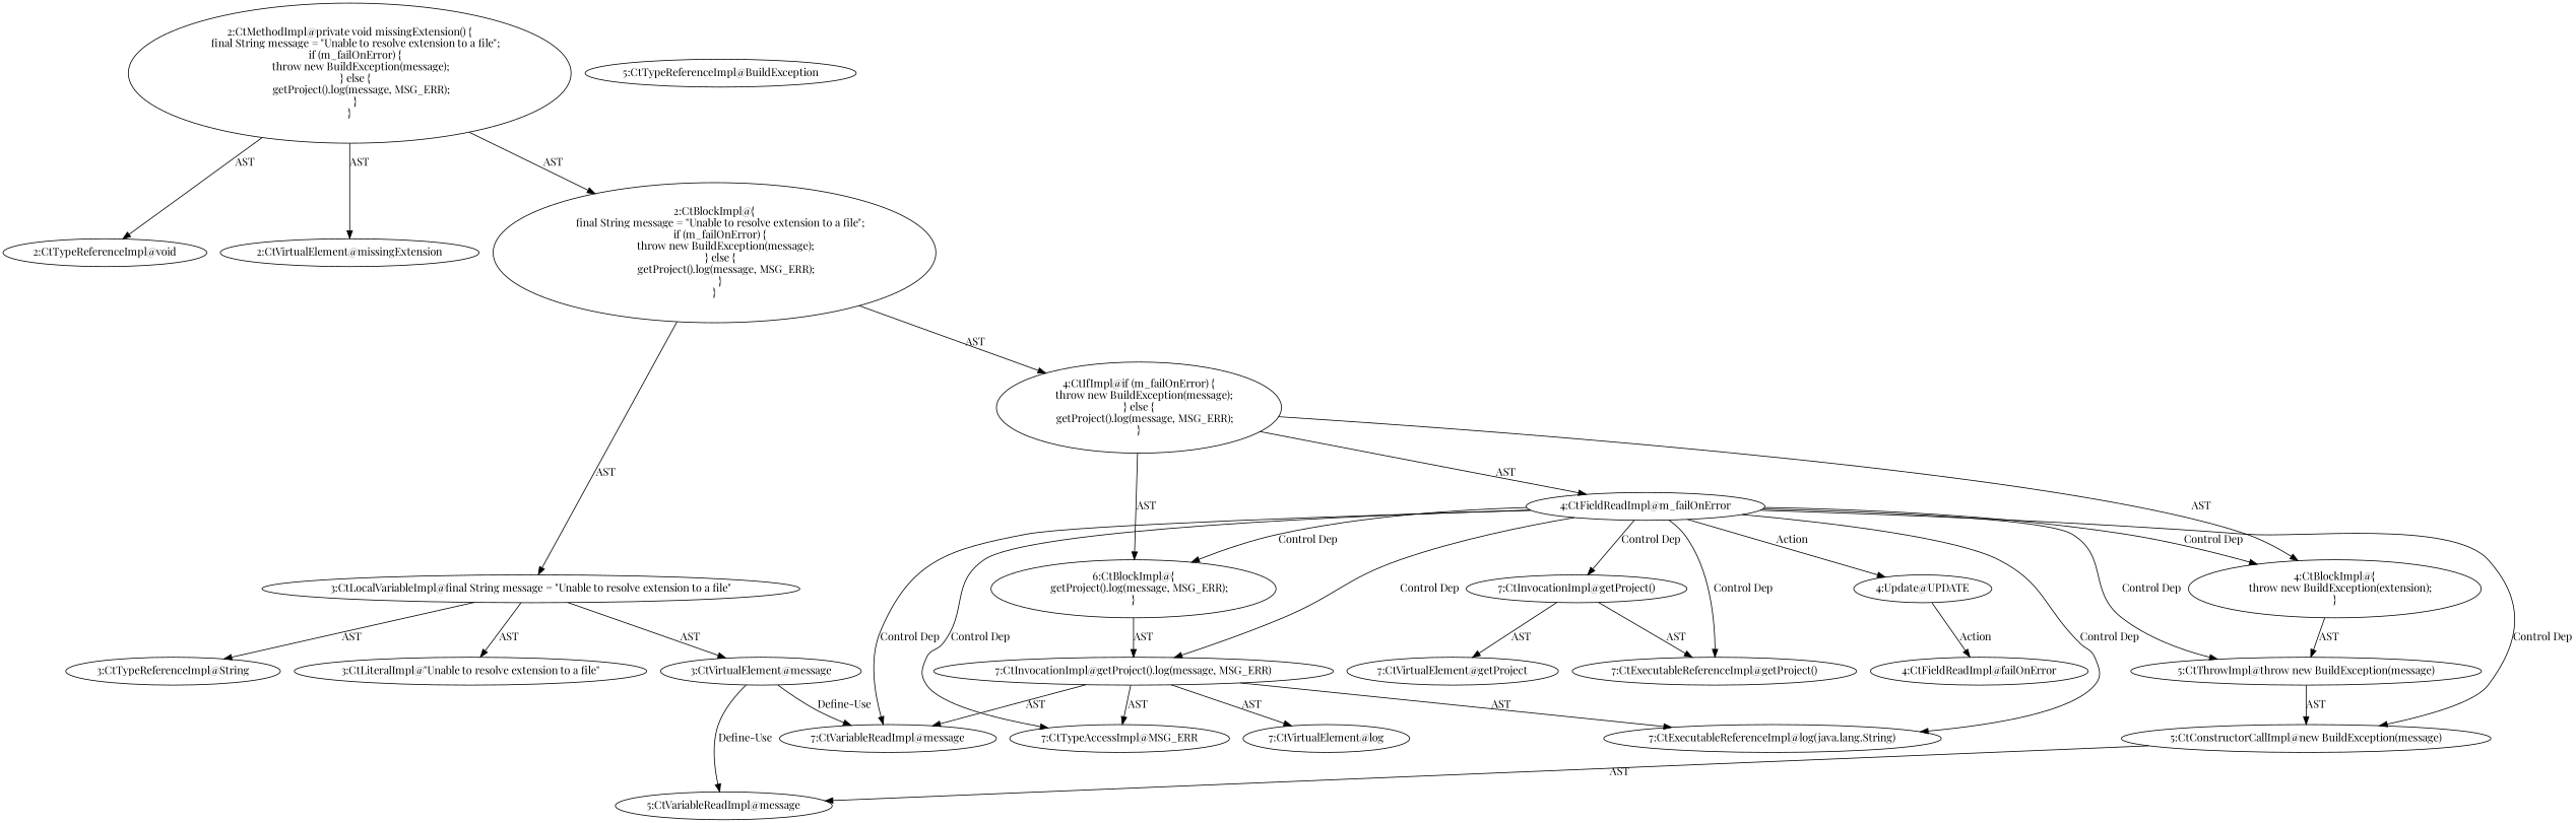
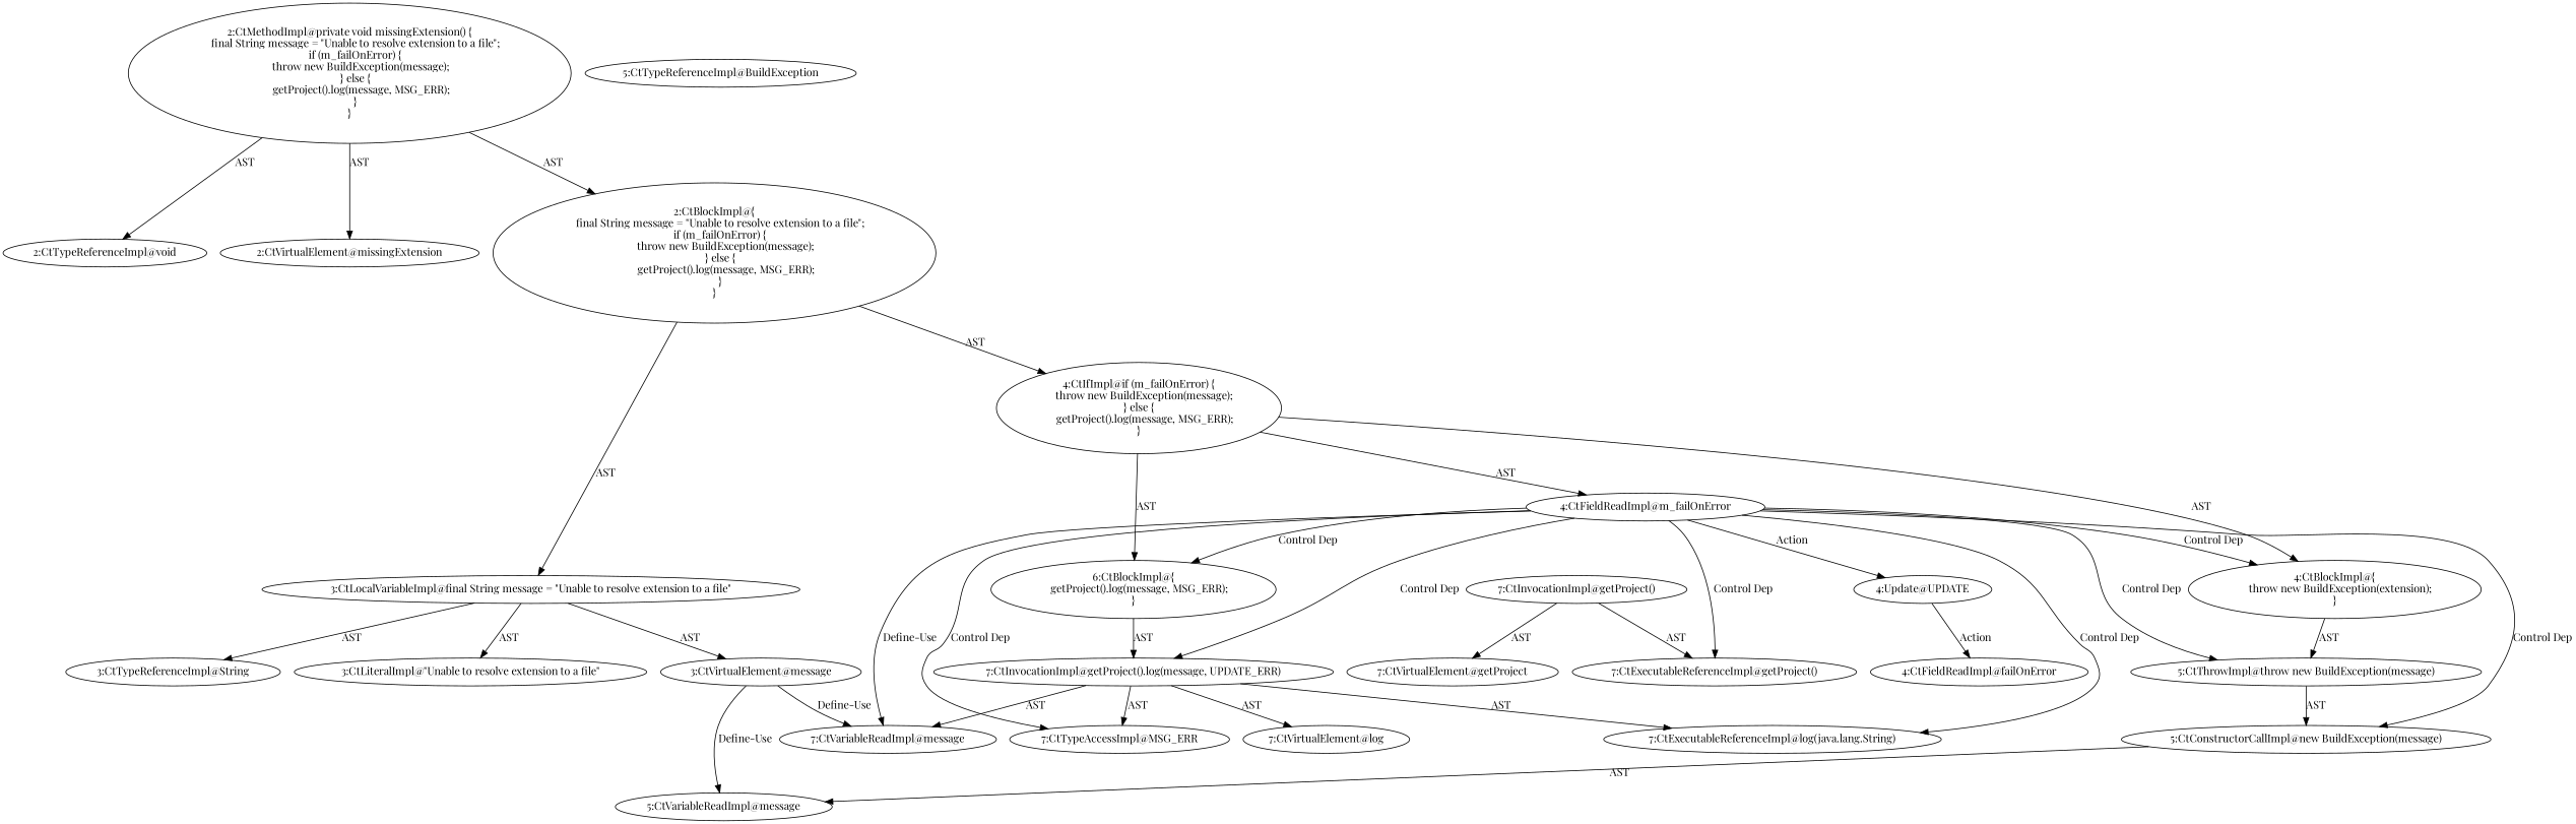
  digraph {
    fontname="Playfair Display"
    node [fontname="Playfair Display" shape=ellipse]
    edge [fontname="Playfair Display"]
    n1 [label="2:CtTypeReferenceImpl@void"]
    n2 [label="2:CtVirtualElement@missingExtension"]
    n3 [label="3:CtTypeReferenceImpl@String"]
    n4 [label="3:CtLiteralImpl@\"Unable to resolve extension to a file\""]
    n5 [label="3:CtVirtualElement@message"]
    n6 [label="5:CtVariableReadImpl@message"]
    n7 [label="7:CtVariableReadImpl@message"]
    n8 [label="3:CtLocalVariableImpl@final String message = \"Unable to resolve extension to a file\""]
    n9 [label="4:CtFieldReadImpl@m_failOnError"]
    n10 [label="5:CtConstructorCallImpl@new BuildException(message)"]
    n11 [label="5:CtThrowImpl@throw new BuildException(message)"]
    n12 [label="4:CtBlockImpl@\{\n    throw new BuildException(extension);\n\}"]
    n13 [label="7:CtExecutableReferenceImpl@log(java.lang.String)"]
    n14 [label="7:CtExecutableReferenceImpl@getProject()"]
    n15 [label="7:CtInvocationImpl@getProject()"]
    n16 [label="7:CtTypeAccessImpl@MSG_ERR"]
-   n17 [label="7:CtInvocationImpl@getProject().log(message, MSG_ERR)"]
+   n17 [label="7:CtInvocationImpl@getProject().log(message, UPDATE_ERR)"]
    n18 [label="6:CtBlockImpl@\{\n    getProject().log(message, MSG_ERR);\n\}"]
    n19 [label="4:Update@UPDATE"]
    n20 [label="7:CtVirtualElement@getProject"]
    n21 [label="7:CtVirtualElement@log"]
    n22 [label="4:CtFieldReadImpl@failOnError"]
    n23 [label="5:CtTypeReferenceImpl@BuildException"]
    n24 [label="4:CtIfImpl@if (m_failOnError) \{\n    throw new BuildException(message);\n\} else \{\n    getProject().log(message, MSG_ERR);\n\}"]
    n25 [label="2:CtBlockImpl@\{\n    final String message = \"Unable to resolve extension to a file\";\n    if (m_failOnError) \{\n        throw new BuildException(message);\n    \} else \{\n        getProject().log(message, MSG_ERR);\n    \}\n\}"]
    n26 [label="2:CtMethodImpl@private void missingExtension() \{\n    final String message = \"Unable to resolve extension to a file\";\n    if (m_failOnError) \{\n        throw new BuildException(message);\n    \} else \{\n        getProject().log(message, MSG_ERR);\n    \}\n\}"]
    n5 -> n6 [label="Define-Use"]
    n5 -> n7 [label="Define-Use"]
    n8 -> n3 [label=AST]
    n8 -> n4 [label=AST]
    n8 -> n5 [label=AST]
-   n9 -> n7 [label="Control Dep"]
+   n9 -> n7 [label="Define-Use"]
    n9 -> n10 [label="Control Dep"]
    n9 -> n11 [label="Control Dep"]
    n9 -> n12 [label="Control Dep"]
    n9 -> n13 [label="Control Dep"]
    n9 -> n14 [label="Control Dep"]
-   n9 -> n15 [label="Control Dep"]
    n9 -> n16 [label="Control Dep"]
    n9 -> n17 [label="Control Dep"]
    n9 -> n18 [label="Control Dep"]
    n9 -> n19 [label=Action]
    n10 -> n6 [label=AST]
    n11 -> n10 [label=AST]
    n12 -> n11 [label=AST]
    n15 -> n14 [label=AST]
    n15 -> n20 [label=AST]
    n17 -> n7 [label=AST]
    n17 -> n13 [label=AST]
    n17 -> n16 [label=AST]
    n17 -> n21 [label=AST]
    n18 -> n17 [label=AST]
    n19 -> n22 [label=Action]
    n24 -> n9 [label=AST]
    n24 -> n12 [label=AST]
    n24 -> n18 [label=AST]
    n25 -> n8 [label=AST]
    n25 -> n24 [label=AST]
    n26 -> n1 [label=AST]
    n26 -> n2 [label=AST]
    n26 -> n25 [label=AST]
  }
